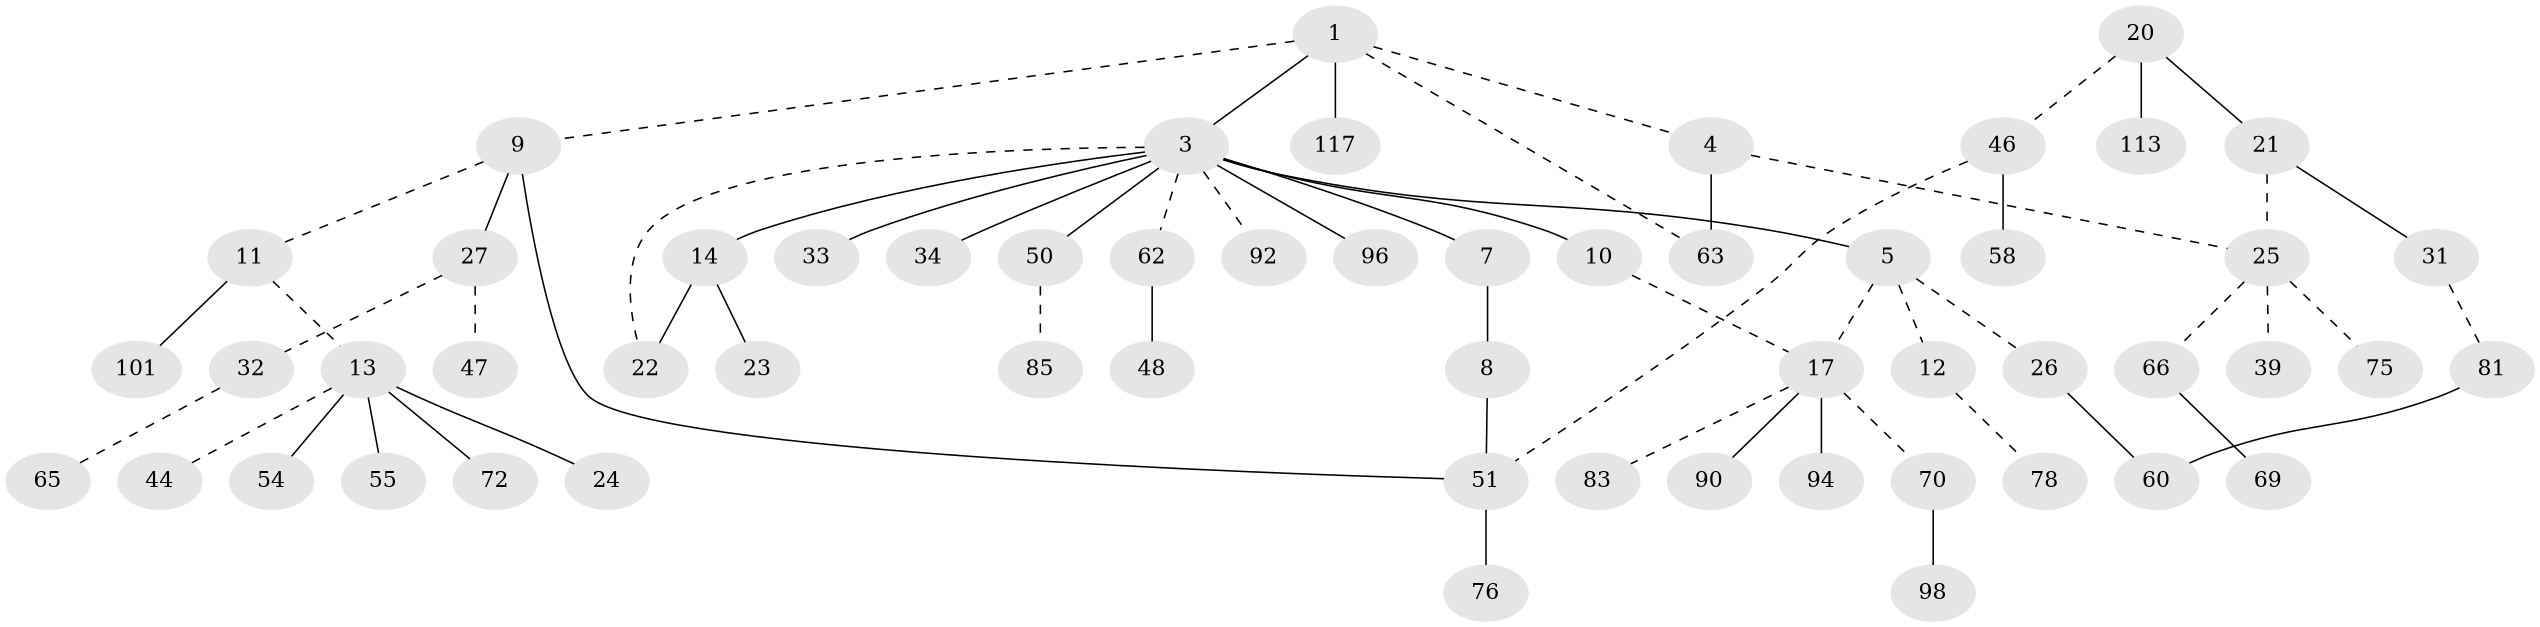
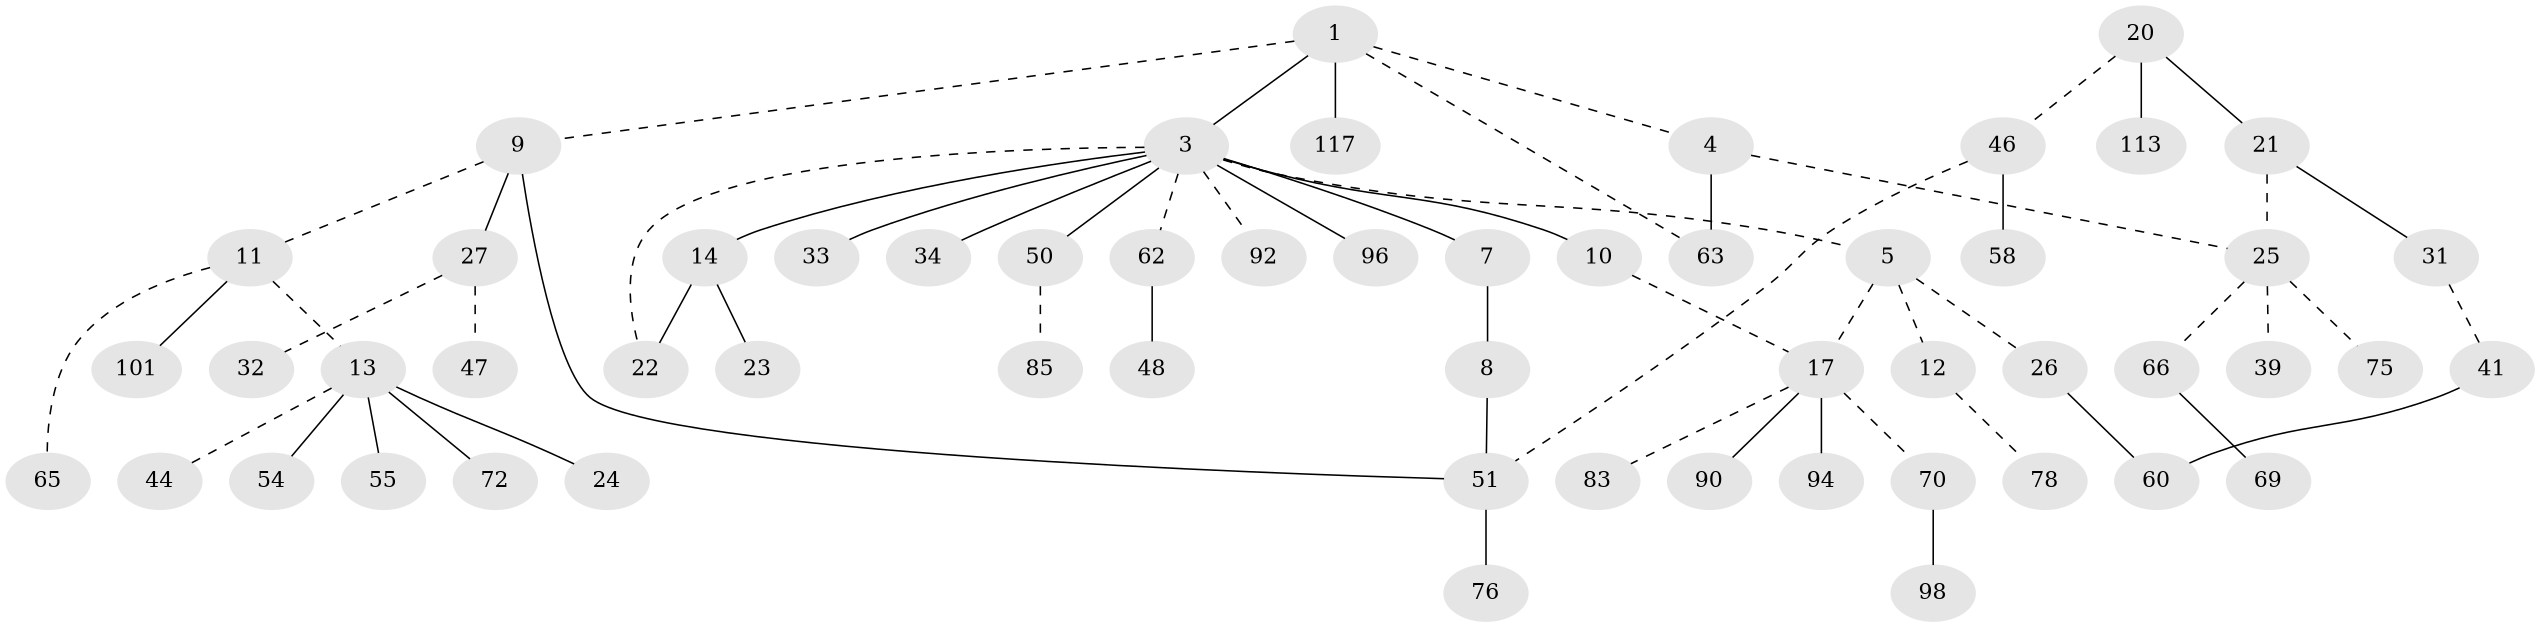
  graph {
    node [color=gray90 style=filled]
    edge [style=solid]
    1 [super="+2"]
    3 [super="+6"]
    4 [super="+28+16"]
    9
    63
    117
    5 [super="+15"]
    7 [super="+82"]
    10 [super="+53"]
    14 [super="+107+89"]
    22 [super="+115"]
    33
    34
    50 [super="+74"]
    62
    92
    96
    25 [super="+30"]
    51 [super="+61"]
    11 [super="+42"]
    27
    12
    17 [super="+36+43"]
    26 [super="+108+35"]
    8 [super="+45"]
    23
    85 [super="+95"]
    48 [super="+77"]
    39 [super="+111"]
    66
    75
    78
    70
    83
    90
    94 [super="+109"]
    20
    21
    46 [super="+64+52"]
    113
    60
    76
    13 [super="+29+18+68"]
    65
    101
    32
    47 [super="+79"]
    24
    44
    54 [super="+93+88"]
    55
    72
    98
    31 [super="+73+106"]
    58
-   41 [super="+56" label=81]
+   41 [super="+56"]
    69
    1 -- 3
    1 -- 4 [style=dashed]
    1 -- 9 [style=dashed]
    1 -- 63 [style=dashed]
    1 -- 117
-   3 -- 5
+   3 -- 5 [style=dashed]
    3 -- 7
    3 -- 10
    3 -- 14
    3 -- 22 [style=dashed]
    3 -- 33
    3 -- 34
    3 -- 50
    3 -- 62 [style=dashed]
    3 -- 92 [style=dashed]
    3 -- 96
    4 -- 63
    4 -- 25 [style=dashed]
    9 -- 51
    9 -- 11 [style=dashed]
    9 -- 27
    5 -- 12 [style=dashed]
    5 -- 17 [style=dashed]
    5 -- 26 [style=dashed]
    7 -- 8
    10 -- 17 [style=dashed]
    14 -- 22
    14 -- 23
    50 -- 85 [style=dashed]
    62 -- 48
    25 -- 39 [style=dashed]
    25 -- 66 [style=dashed]
    25 -- 75 [style=dashed]
    51 -- 76
    11 -- 13 [style=dashed]
-   32 -- 65 [style=dashed]
+   11 -- 65 [style=dashed]
    11 -- 101
    27 -- 32 [style=dashed]
    27 -- 47 [style=dashed]
    12 -- 78 [style=dashed]
    17 -- 70 [style=dashed]
    17 -- 83 [style=dashed]
    17 -- 90
    17 -- 94
    26 -- 60
    8 -- 51
    66 -- 69
    70 -- 98
    20 -- 21
    20 -- 46 [style=dashed]
    20 -- 113
    21 -- 25 [style=dashed]
    21 -- 31
    46 -- 51 [style=dashed]
    46 -- 58
    13 -- 24
    13 -- 44 [style=dashed]
    13 -- 54
    13 -- 55
    13 -- 72
    31 -- 41 [style=dashed]
    41 -- 60
  }
